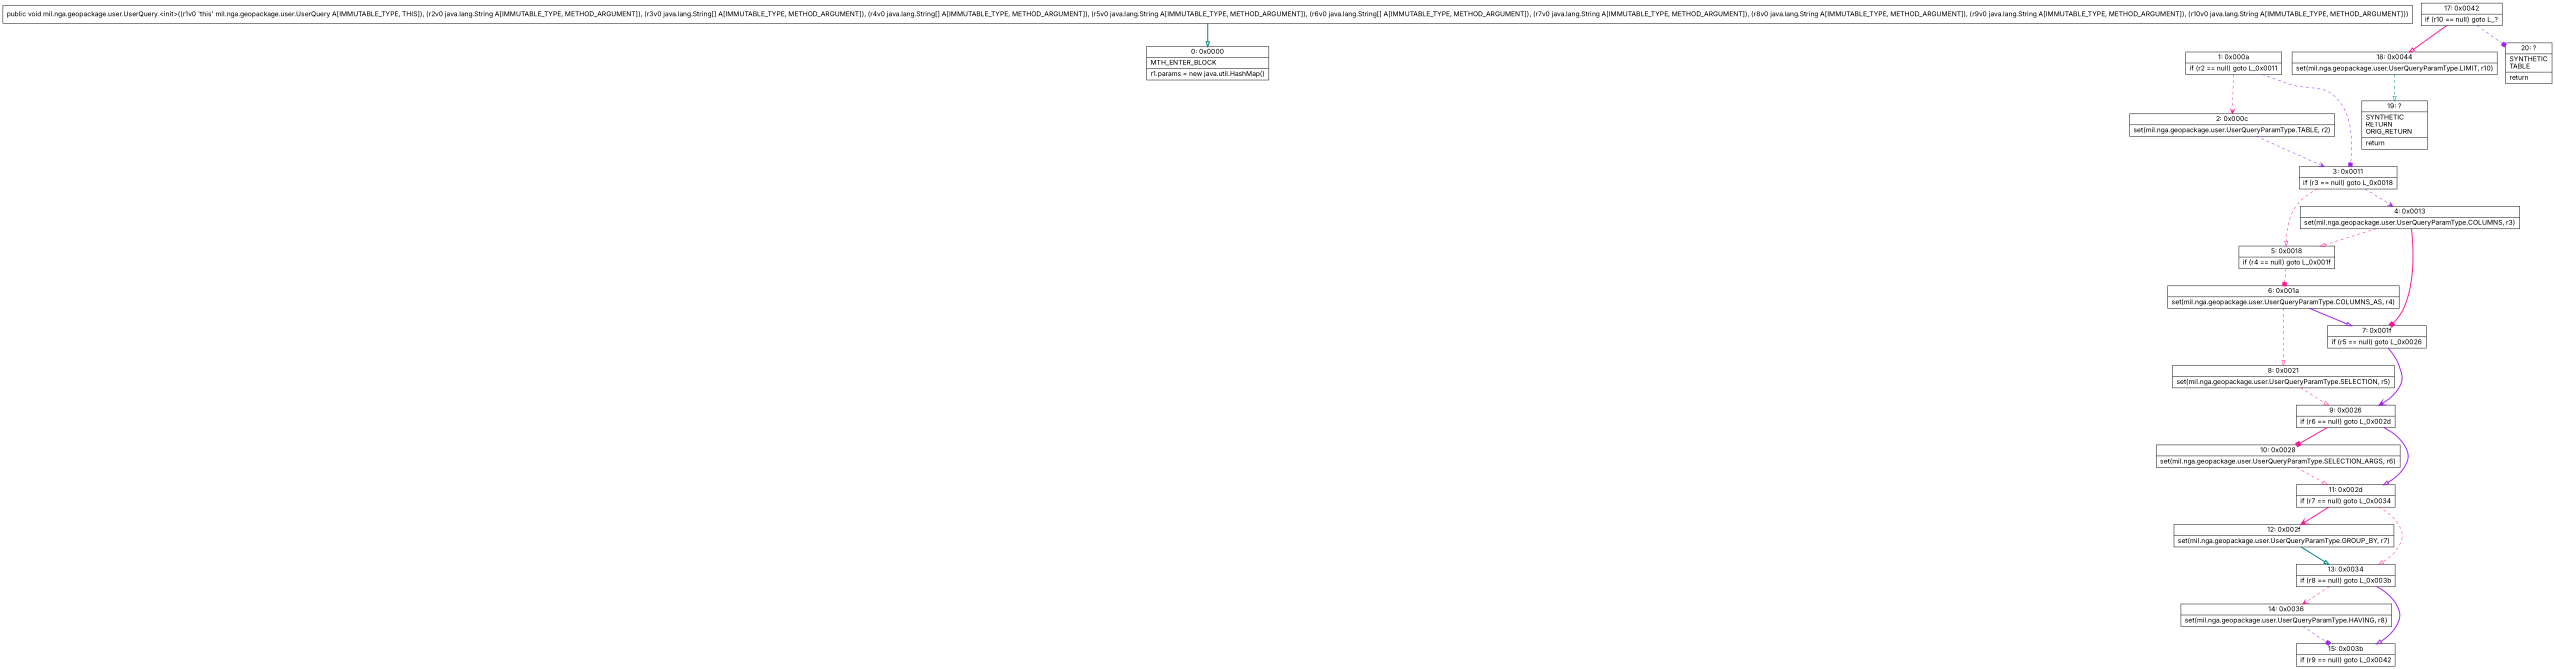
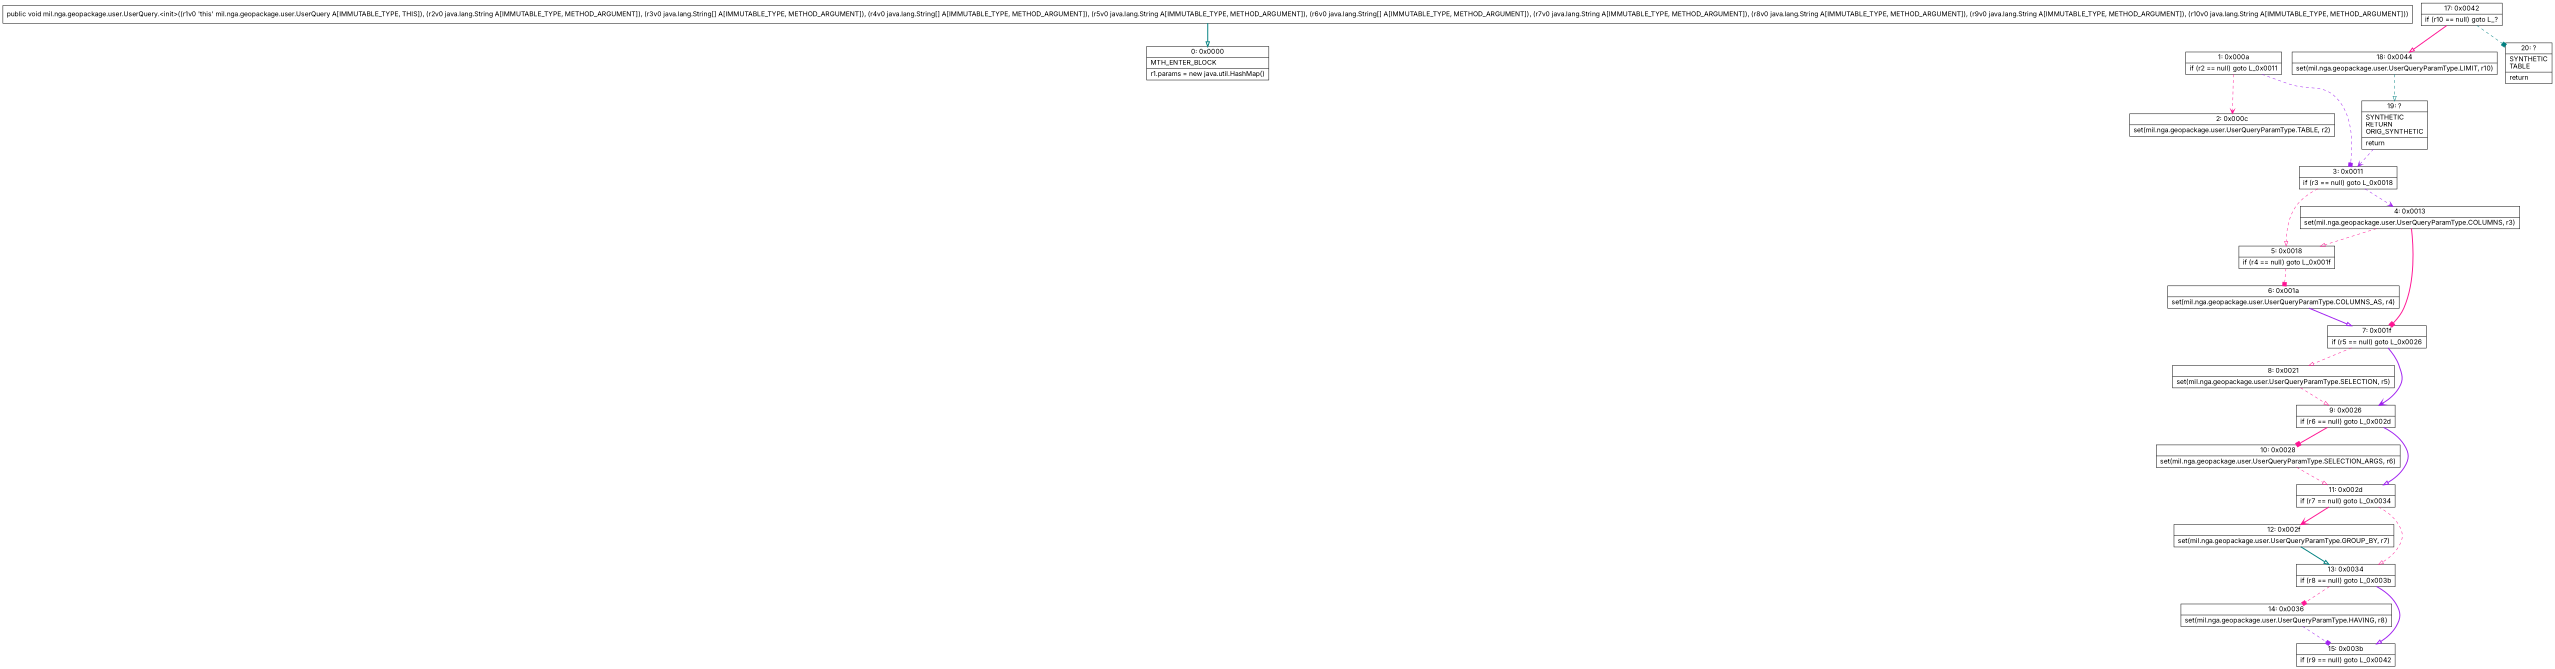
  digraph {
    fontname=Inter
    node [fontname=Inter shape=record]
    edge [arrowhead=onormal color=deeppink fontname=Inter style=dashed]
    n1 [label="{0\:\ 0x0000|MTH_ENTER_BLOCK\l|r1.params = new java.util.HashMap()\l}"]
    n2 [label="{1\:\ 0x000a|if (r2 == null) goto L_0x0011\l}"]
    n3 [label="{2\:\ 0x000c|set(mil.nga.geopackage.user.UserQueryParamType.TABLE, r2)\l}"]
    n4 [label="{3\:\ 0x0011|if (r3 == null) goto L_0x0018\l}"]
    n5 [label="{4\:\ 0x0013|set(mil.nga.geopackage.user.UserQueryParamType.COLUMNS, r3)\l}"]
    n6 [label="{5\:\ 0x0018|if (r4 == null) goto L_0x001f\l}"]
    n7 [label="{7\:\ 0x001f|if (r5 == null) goto L_0x0026\l}"]
    n8 [label="{6\:\ 0x001a|set(mil.nga.geopackage.user.UserQueryParamType.COLUMNS_AS, r4)\l}"]
    n9 [label="{8\:\ 0x0021|set(mil.nga.geopackage.user.UserQueryParamType.SELECTION, r5)\l}"]
    n10 [label="{9\:\ 0x0026|if (r6 == null) goto L_0x002d\l}"]
    n11 [label="{10\:\ 0x0028|set(mil.nga.geopackage.user.UserQueryParamType.SELECTION_ARGS, r6)\l}"]
    n12 [label="{11\:\ 0x002d|if (r7 == null) goto L_0x0034\l}"]
    n13 [label="{12\:\ 0x002f|set(mil.nga.geopackage.user.UserQueryParamType.GROUP_BY, r7)\l}"]
    n14 [label="{13\:\ 0x0034|if (r8 == null) goto L_0x003b\l}"]
    n15 [label="{14\:\ 0x0036|set(mil.nga.geopackage.user.UserQueryParamType.HAVING, r8)\l}"]
    n16 [label="{15\:\ 0x003b|if (r9 == null) goto L_0x0042\l}"]
    n17 [label="{17\:\ 0x0042|if (r10 == null) goto L_?\l}"]
    n18 [label="{18\:\ 0x0044|set(mil.nga.geopackage.user.UserQueryParamType.LIMIT, r10)\l}"]
    n19 [label="{20\:\ ?|SYNTHETIC\lTABLE\l|return\l}"]
-   n20 [label="{19\:\ ?|SYNTHETIC\lRETURN\lORIG_RETURN\l|return\l}"]
+   n20 [label="{19\:\ ?|SYNTHETIC\lRETURN\lORIG_SYNTHETIC\l|return\l}"]
    n21 [label="{public void mil.nga.geopackage.user.UserQuery.\<init\>((r1v0 'this' mil.nga.geopackage.user.UserQuery A[IMMUTABLE_TYPE, THIS]), (r2v0 java.lang.String A[IMMUTABLE_TYPE, METHOD_ARGUMENT]), (r3v0 java.lang.String[] A[IMMUTABLE_TYPE, METHOD_ARGUMENT]), (r4v0 java.lang.String[] A[IMMUTABLE_TYPE, METHOD_ARGUMENT]), (r5v0 java.lang.String A[IMMUTABLE_TYPE, METHOD_ARGUMENT]), (r6v0 java.lang.String[] A[IMMUTABLE_TYPE, METHOD_ARGUMENT]), (r7v0 java.lang.String A[IMMUTABLE_TYPE, METHOD_ARGUMENT]), (r8v0 java.lang.String A[IMMUTABLE_TYPE, METHOD_ARGUMENT]), (r9v0 java.lang.String A[IMMUTABLE_TYPE, METHOD_ARGUMENT]), (r10v0 java.lang.String A[IMMUTABLE_TYPE, METHOD_ARGUMENT])) }"]
    n2 -> n3 [arrowhead=vee]
    n2 -> n4 [arrowhead=box color=purple]
-   n3 -> n4 [arrowhead=vee color=purple]
+   n20 -> n4 [arrowhead=vee color=purple]
    n4 -> n5 [arrowhead=vee color=purple]
    n4 -> n6
    n5 -> n6
    n5 -> n7 [arrowhead=box style=bold]
    n6 -> n8 [arrowhead=box]
-   n8 -> n9
+   n7 -> n9
    n7 -> n10 [arrowhead=vee color=purple style=bold]
    n8 -> n7 [color=purple style=bold]
    n9 -> n10
    n10 -> n11 [arrowhead=box style=bold]
    n10 -> n12 [color=purple style=bold]
    n11 -> n12
    n12 -> n13 [arrowhead=vee style=bold]
    n12 -> n14
    n13 -> n14 [color=teal style=bold]
-   n14 -> n15 [arrowhead=vee]
+   n14 -> n15 [arrowhead=box]
    n14 -> n16 [color=purple style=bold]
    n15 -> n16 [arrowhead=box color=purple]
    n17 -> n18 [style=bold]
-   n17 -> n19 [arrowhead=box color=purple]
+   n17 -> n19 [arrowhead=box color=teal]
    n18 -> n20 [color=teal]
    n21 -> n1 [color=teal style=bold]
  }
